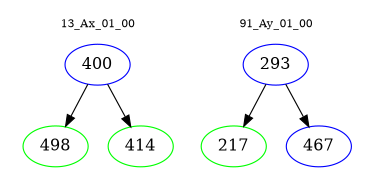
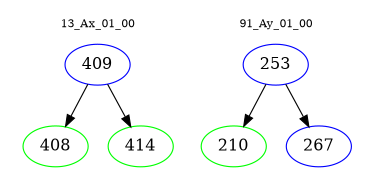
  digraph {
    node [color=blue]
    edge [color=black]
-   n1 [label=400]
-   n2 [color=green label=498]
+   n1 [label=409]
+   n2 [color=green label=408]
    n3 [color=green label=414]
-   n4 [label=293]
-   n5 [color=green label=217]
-   n6 [label=467]
+   n4 [label=253]
+   n5 [color=green label=210]
+   n6 [label=267]
    subgraph cluster_1 {
      color=white
      fontsize=10
      label="13_Ax_01_00"
      n1
      n2
      n3
    }
    subgraph cluster_2 {
      color=white
      fontsize=10
      label="91_Ay_01_00"
      n4
      n5
      n6
    }
    n1 -> n2
    n1 -> n3
    n4 -> n5
    n4 -> n6
  }
